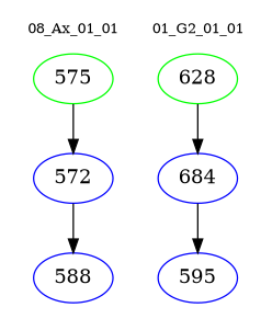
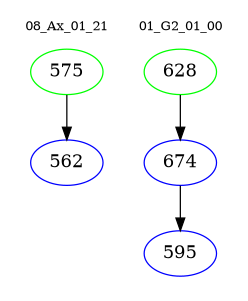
  digraph {
    node [color=blue]
    edge [color=black]
    n1 [color=green label=575]
-   n2 [label=572]
-   n3 [label=588]
+   n2 [label=562]
    n4 [color=green label=628]
-   n5 [label=684]
+   n5 [label=674]
    n6 [label=595]
    subgraph cluster_1 {
      color=white
      fontsize=10
-     label="08_Ax_01_01"
+     label="08_Ax_01_21"
      n1
      n2
-     n3
    }
    subgraph cluster_2 {
      color=white
      fontsize=10
-     label="01_G2_01_01"
+     label="01_G2_01_00"
      n4
      n5
      n6
    }
    n1 -> n2
-   n2 -> n3
    n4 -> n5
    n5 -> n6
  }
